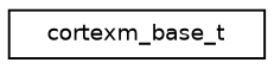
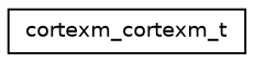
  digraph {
    rankdir=LR
-   n1 [color=black fillcolor=white fontname=Helvetica fontsize=10 height=0.2 label=cortexm_base_t shape=record style=filled width=0.4]
+   n1 [color=black fillcolor=white fontname=Helvetica fontsize=10 height=0.2 label=cortexm_cortexm_t shape=record style=filled width=0.4]
  }
